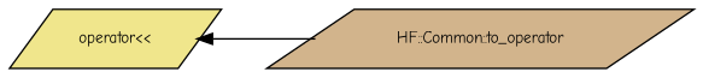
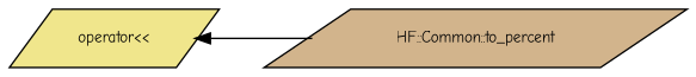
  digraph {
    rankdir=LR
    fontname="Comic Neue"
    node [color=black fontname="Comic Neue" fontsize=10 shape=parallelogram style=filled]
    n1 [fillcolor=khaki fontcolor=black height=0.2 label="operator\<\<" width=0.4]
-   n2 [fillcolor=tan height=0.2 label="HF::Common::to_operator" width=0.4]
+   n2 [fillcolor=tan height=0.2 label="HF::Common::to_percent" width=0.4]
    n1 -> n2 [color=black dir=back fontname="Comic Neue" fontsize=10 labelfontname=Helvetica labelfontsize=10 style=solid]
  }
